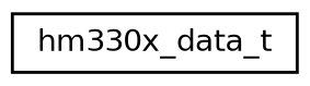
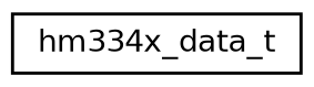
  digraph {
    rankdir=TB
-   n1 [color=black fillcolor=white fontname=Helvetica fontsize=10 height=0.2 label=hm330x_data_t shape=record style=filled width=0.4]
+   n1 [color=black fillcolor=white fontname=Helvetica fontsize=10 height=0.2 label=hm334x_data_t shape=record style=filled width=0.4]
  }
